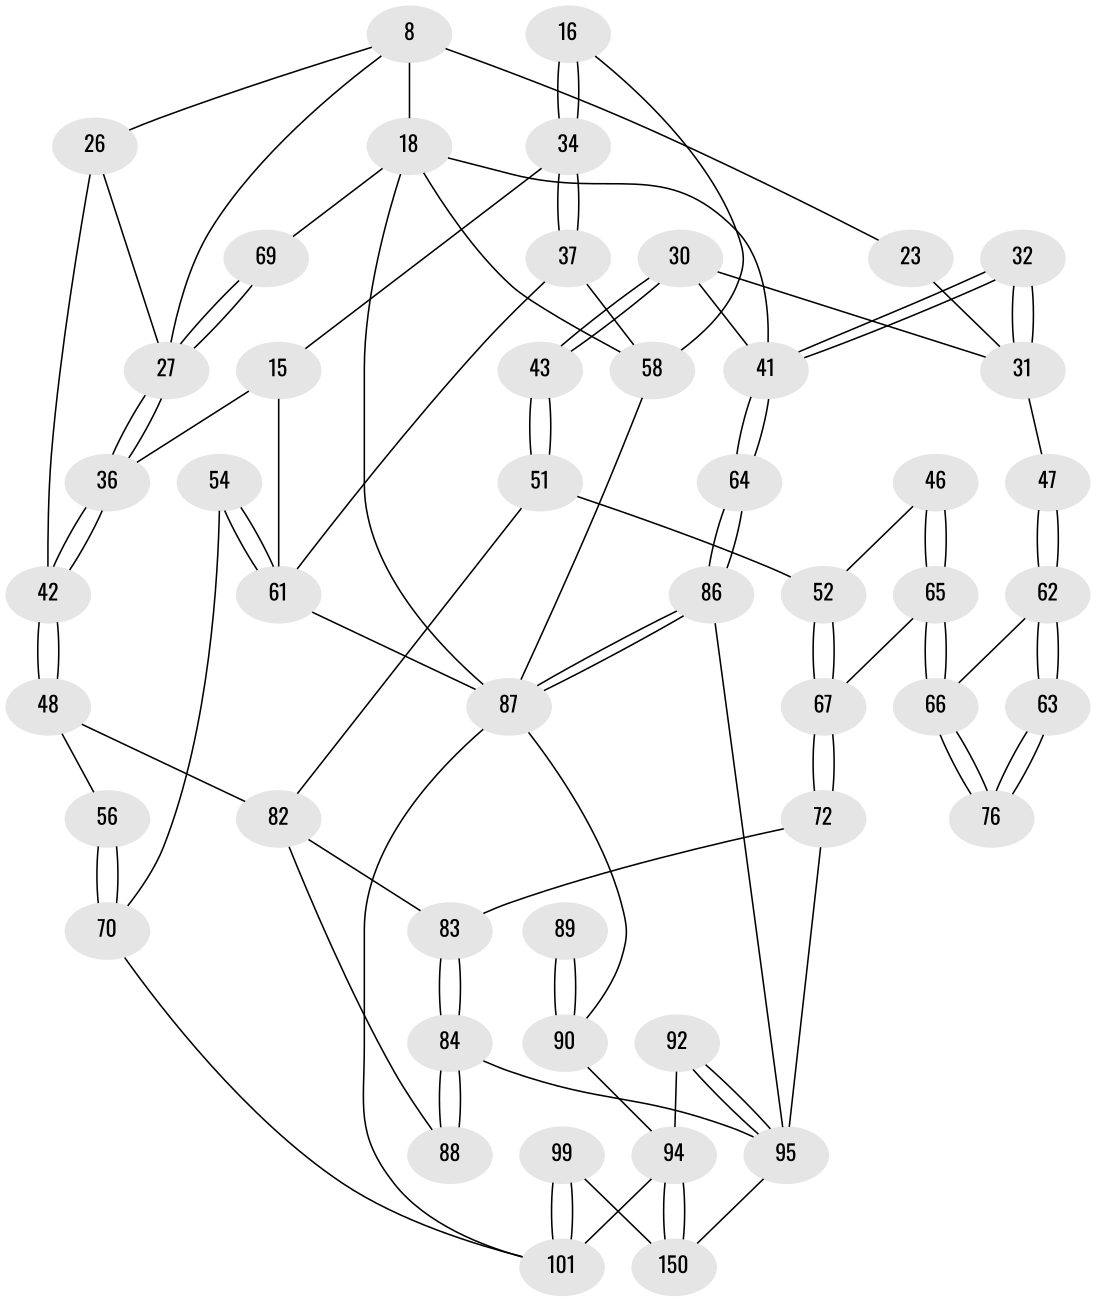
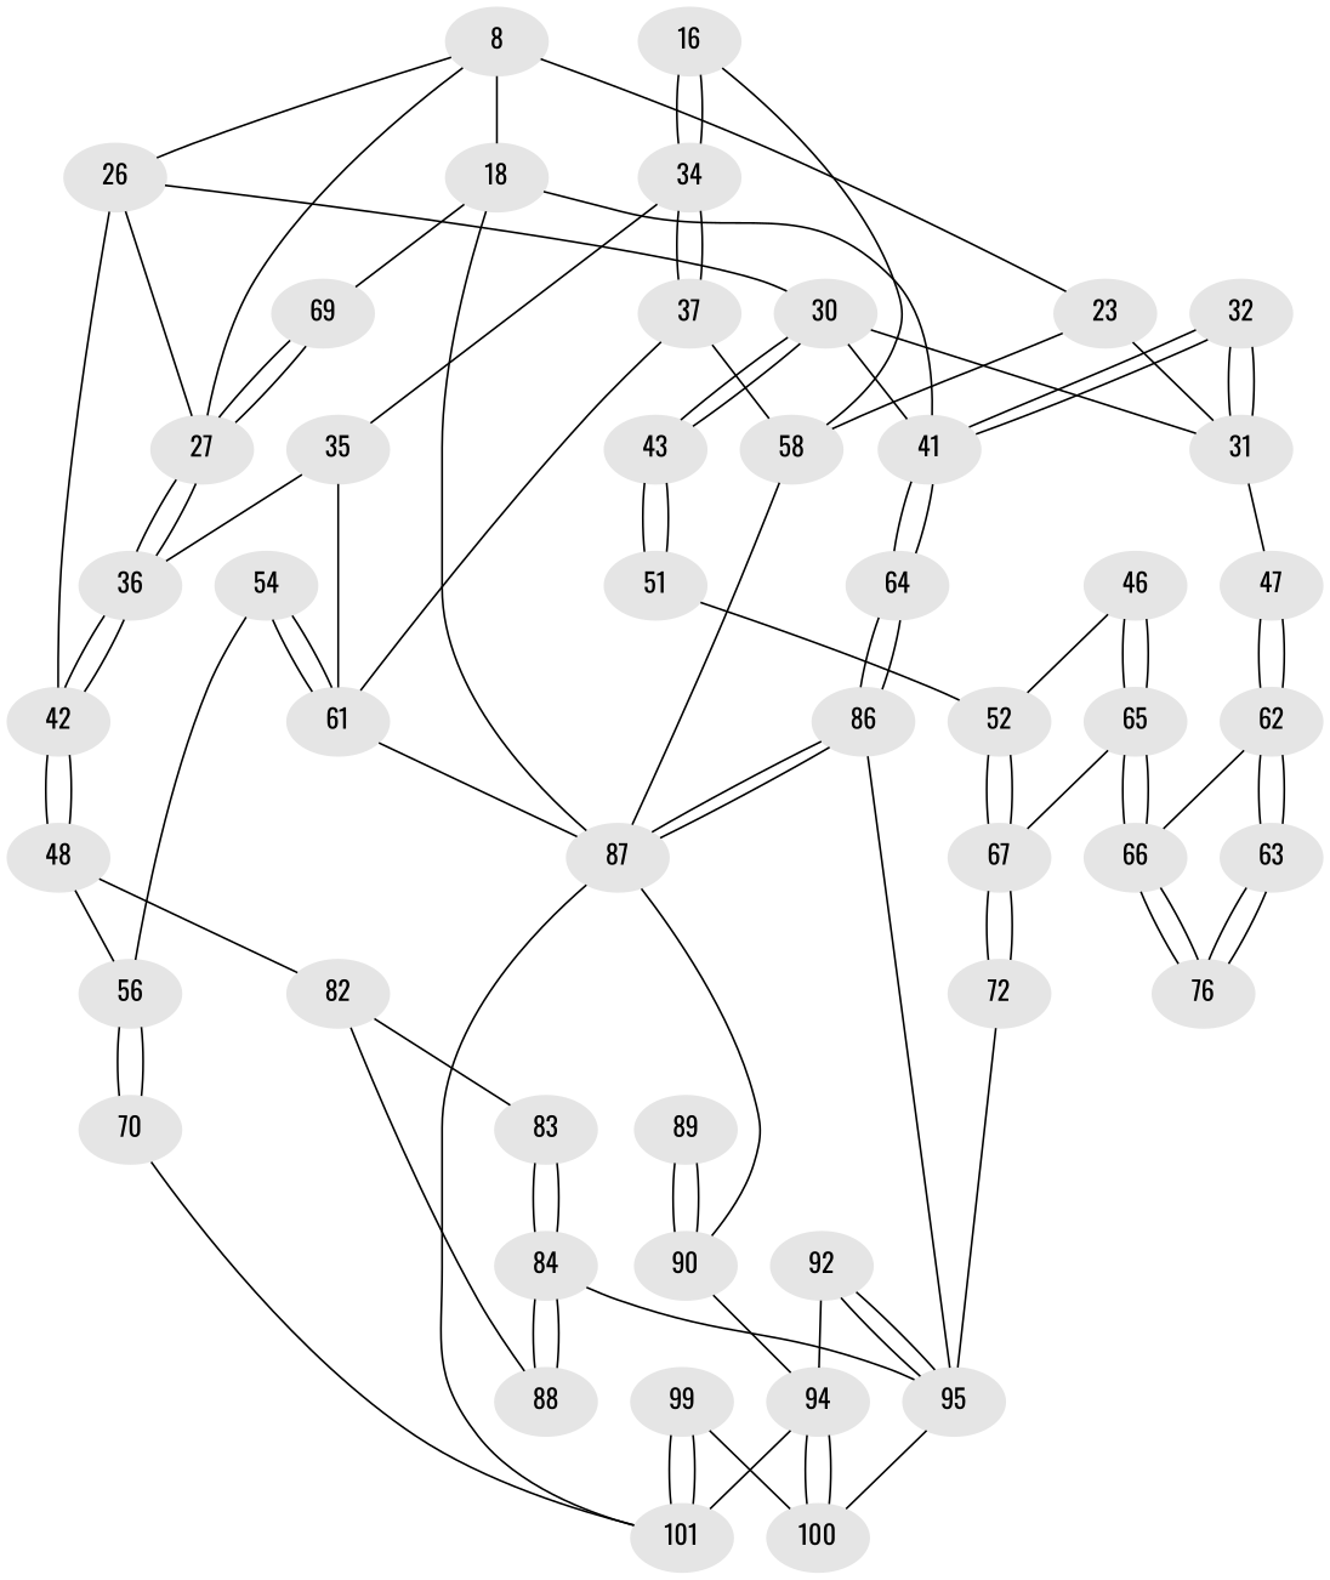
  graph {
    fontname=Oswald
    node [color=gray90 fontname=Oswald style=filled]
    edge [fontname=Oswald]
    8 [super="+7+6"]
    18 [super="+4"]
    23 [super="+21"]
    26 [super="+25"]
    27 [super="+24"]
    n6 [label=69 super="+13+12"]
    58 [super="+37"]
    41 [super="+9+10+22"]
    87 [super="+77+60"]
    n10 [label=31 super="+29+28+31"]
    30
    42
    36
    16
    34
-   35 [label=15]
+   35
    n17 [label=37]
    64
    101 [super="+98"]
    90 [super="+79"]
    47 [super="+40+44"]
    43
    48
    51
    32
    62
    61 [super="+57+53"]
    86 [super="+75"]
    56 [super="+55"]
    82 [super="+49+50"]
    52
    46 [super="+45"]
    65
    67
    66
    63
    70
    83 [super="+71"]
    88 [super="+81"]
    72
    54
    76
    95 [super="+74+85"]
    84
-   100 [super="+96" label=150]
+   100 [super="+96"]
    89 [super="+80"]
    94 [super="+93+78+91"]
    92
    99
    8 -- 18 [weight=2]
    8 -- 23 [weight=2]
    8 -- 26
    8 -- 27
    18 -- n6
-   18 -- 58 [weight=2]
+   23 -- 58 [weight=2]
    18 -- 41
    18 -- 87 [weight=2]
    23 -- n10 [weight=2]
    26 -- 27
+   26 -- 30
    26 -- 42
    27 -- 36
    27 -- 36
    n6 -- 27 [weight=2]
    n6 -- 27
    58 -- 87
    41 -- 64
    41 -- 64
    87 -- 101 [weight=2]
    87 -- 90
    n10 -- 47 [weight=2]
    30 -- 41 [weight=2]
    30 -- n10
    30 -- 43
    30 -- 43
    42 -- 48
    42 -- 48
    36 -- 42
    36 -- 42
    16 -- 58
    16 -- 34
    16 -- 34
    34 -- 35
    34 -- n17
    34 -- n17
    35 -- 36
    35 -- 61
    n17 -- 58
    n17 -- 61
    64 -- 86
    64 -- 86
    90 -- 94 [weight=2]
    47 -- 62
    47 -- 62
    43 -- 51
    43 -- 51
    48 -- 56
    48 -- 82
-   51 -- 82
    51 -- 52
    32 -- 41 [weight=2]
    32 -- 41
    32 -- n10
    32 -- n10
    62 -- 66
    62 -- 63
    62 -- 63
    61 -- 87
    86 -- 87
    86 -- 87
    86 -- 95
    56 -- 70 [weight=2]
    56 -- 70
    82 -- 83 [weight=2]
    82 -- 88
    52 -- 67
    52 -- 67
    46 -- 52
    46 -- 65
    46 -- 65
    65 -- 67
    65 -- 66
    65 -- 66
    67 -- 72
    67 -- 72
    66 -- 76
    66 -- 76
    63 -- 76
    63 -- 76
    70 -- 101
    83 -- 84
    83 -- 84
-   72 -- 83
    72 -- 95
    54 -- 61 [weight=2]
    54 -- 61
-   54 -- 70
+   54 -- 56
    95 -- 100
    84 -- 88
    84 -- 88
    84 -- 95
    89 -- 90 [weight=2]
    89 -- 90
    94 -- 101 [weight=2]
    94 -- 100
    94 -- 100
    92 -- 95 [weight=2]
    92 -- 95
    92 -- 94
    99 -- 101 [weight=2]
    99 -- 101
    99 -- 100
  }
